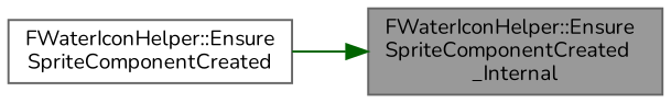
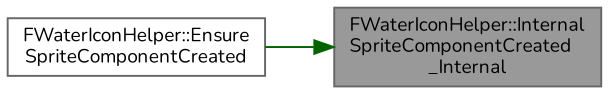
  digraph {
    rankdir=RL
    fontname=Nunito
    node [fontname=Nunito fontsize=10 shape=box style=filled]
-   n1 [color=gray40 fillcolor=grey60 fontcolor=black height=0.2 label="FWaterIconHelper::Ensure\lSpriteComponentCreated\l_Internal" width=0.4]
+   n1 [color=gray40 fillcolor=grey60 fontcolor=black height=0.2 label="FWaterIconHelper::Internal\lSpriteComponentCreated\l_Internal" width=0.4]
    n2 [color=grey40 fillcolor=white height=0.2 label="FWaterIconHelper::Ensure\lSpriteComponentCreated" width=0.4]
    n1 -> n2 [color=darkgreen dir=back fontname=Nunito fontsize=10 labelfontname=Helvetica labelfontsize=10 style=solid]
  }
